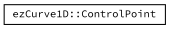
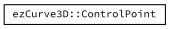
  digraph {
    rankdir=LR
    fontname="Source Code Pro"
-   n1 [color=black fillcolor=white fontname="Source Code Pro" fontsize=10 height=0.2 label="ezCurve1D::ControlPoint" shape=record style=filled width=0.4]
+   n1 [color=black fillcolor=white fontname="Source Code Pro" fontsize=10 height=0.2 label="ezCurve3D::ControlPoint" shape=record style=filled width=0.4]
  }
